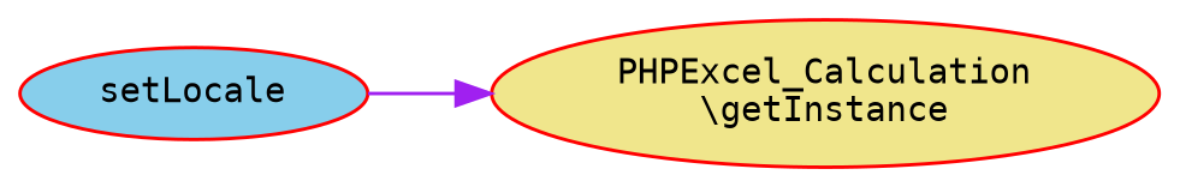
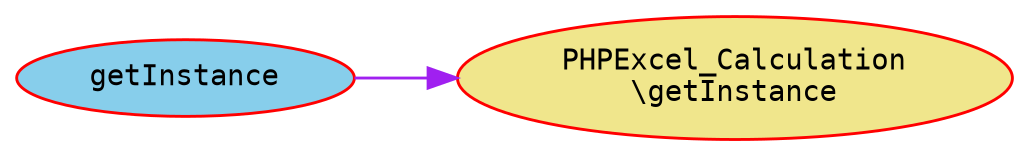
  digraph {
    rankdir=LR
    fontname="DejaVu Sans Mono"
    node [color=red fontname="DejaVu Sans Mono" fontsize=10 shape=ellipse style=filled]
-   n1 [fillcolor=skyblue fontcolor=black height=0.2 label=setLocale width=0.4]
+   n1 [fillcolor=skyblue fontcolor=black height=0.2 label=getInstance width=0.4]
    n2 [fillcolor=khaki height=0.2 label="PHPExcel_Calculation\l\\getInstance" width=0.4]
    n1 -> n2 [color=purple fontname="DejaVu Sans Mono" fontsize=10 labelfontname=Helvetica labelfontsize=10 style=solid]
  }
